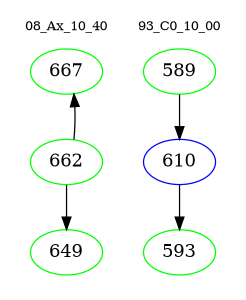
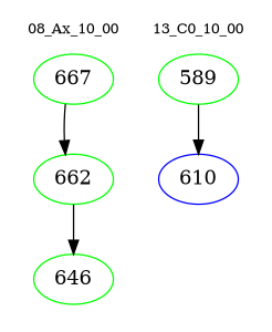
  digraph {
    node [color=green]
    edge [color=black]
    n1 [label=667]
    n2 [label=662]
-   n3 [label=649]
+   n3 [label=646]
    n4 [label=589]
    n5 [color=blue label=610]
-   n6 [label=593]
    subgraph cluster_1 {
      color=white
      fontsize=10
-     label="08_Ax_10_40"
+     label="08_Ax_10_00"
      n1
      n2
      n3
    }
    subgraph cluster_2 {
      color=white
      fontsize=10
-     label="93_C0_10_00"
+     label="13_C0_10_00"
      n4
      n5
-     n6
    }
-   n2 -> n1
+   n1 -> n2
    n2 -> n3
    n4 -> n5
-   n5 -> n6
  }
